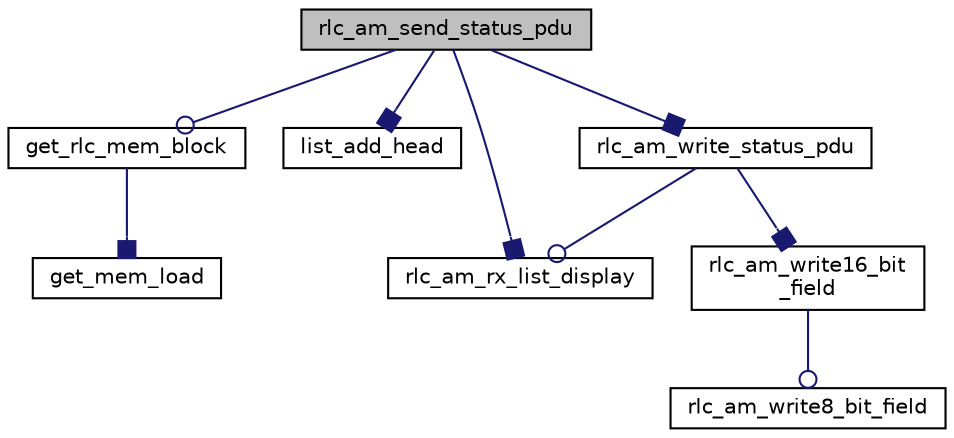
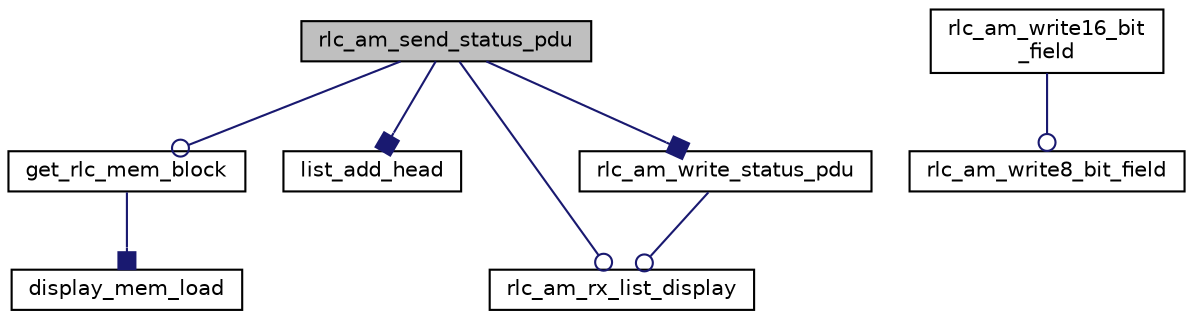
  digraph {
    rankdir=TB
    node [color=black fillcolor=white fontname=Helvetica fontsize=10 shape=record style=filled]
    edge [arrowhead=odot color=midnightblue fontname=Helvetica fontsize=10 labelfontname=Helvetica labelfontsize=10 style=solid]
    n1 [fillcolor=grey75 fontcolor=black height=0.2 label=rlc_am_send_status_pdu width=0.4]
    n2 [height=0.2 label=get_rlc_mem_block width=0.4]
    n3 [height=0.2 label=list_add_head width=0.4]
    n4 [height=0.2 label=rlc_am_rx_list_display width=0.4]
    n5 [height=0.2 label=rlc_am_write_status_pdu width=0.4]
-   n6 [height=0.2 label=get_mem_load width=0.4]
+   n6 [height=0.2 label=display_mem_load width=0.4]
    n7 [height=0.2 label="rlc_am_write16_bit\l_field" width=0.4]
    n8 [height=0.2 label=rlc_am_write8_bit_field width=0.4]
    n1 -> n2
    n1 -> n3 [arrowhead=box]
-   n1 -> n4 [arrowhead=box]
+   n1 -> n4
    n1 -> n5 [arrowhead=box]
    n2 -> n6 [arrowhead=box]
    n5 -> n4
-   n5 -> n7 [arrowhead=box]
    n7 -> n8
  }
